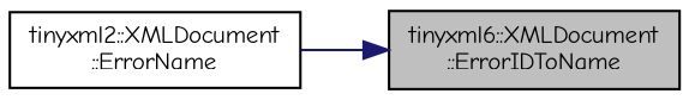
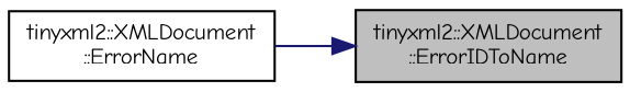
  digraph {
    rankdir=RL
    fontname="Comic Neue"
    node [color=black fontname="Comic Neue" fontsize=10 shape=record style=filled]
-   n1 [fillcolor=grey75 fontcolor=black height=0.2 label="tinyxml6::XMLDocument\l::ErrorIDToName" width=0.4]
+   n1 [fillcolor=grey75 fontcolor=black height=0.2 label="tinyxml2::XMLDocument\l::ErrorIDToName" width=0.4]
    n2 [fillcolor=white height=0.2 label="tinyxml2::XMLDocument\l::ErrorName" width=0.4]
    n1 -> n2 [color=midnightblue dir=back fontname="Comic Neue" fontsize=10 labelfontname=Helvetica labelfontsize=10 style=solid]
  }
